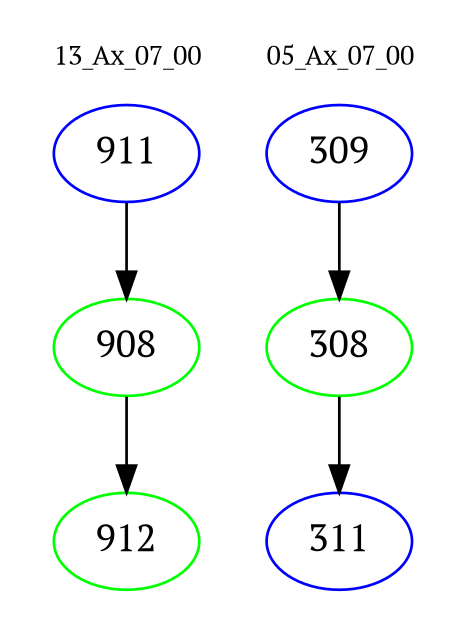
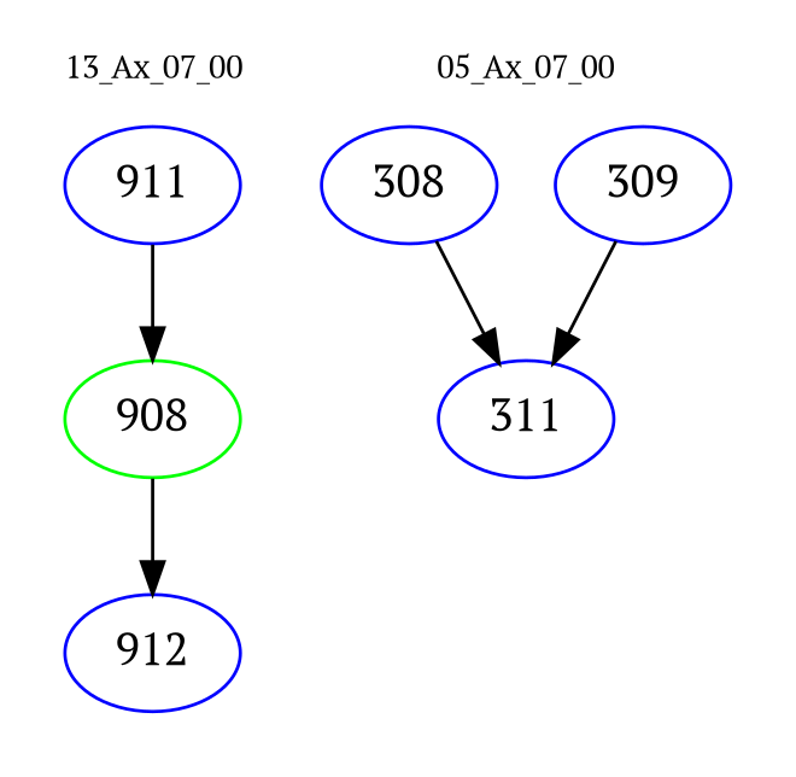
  digraph {
    fontname="PT Serif"
    node [color=blue fontname="PT Serif"]
    edge [color=black fontname="PT Serif"]
    n1 [label=911]
    n2 [color=green label=908]
-   n3 [color=green label=912]
+   n3 [label=912]
    n4 [label=309]
-   n5 [color=green label=308]
+   n5 [label=308]
    n6 [label=311]
    subgraph cluster_1 {
      color=white
      fontsize=10
      label="13_Ax_07_00"
      n1
      n2
      n3
    }
    subgraph cluster_2 {
      color=white
      fontsize=10
      label="05_Ax_07_00"
      n4
      n5
      n6
    }
    n1 -> n2
    n2 -> n3
-   n4 -> n5
+   n4 -> n6
    n5 -> n6
  }
